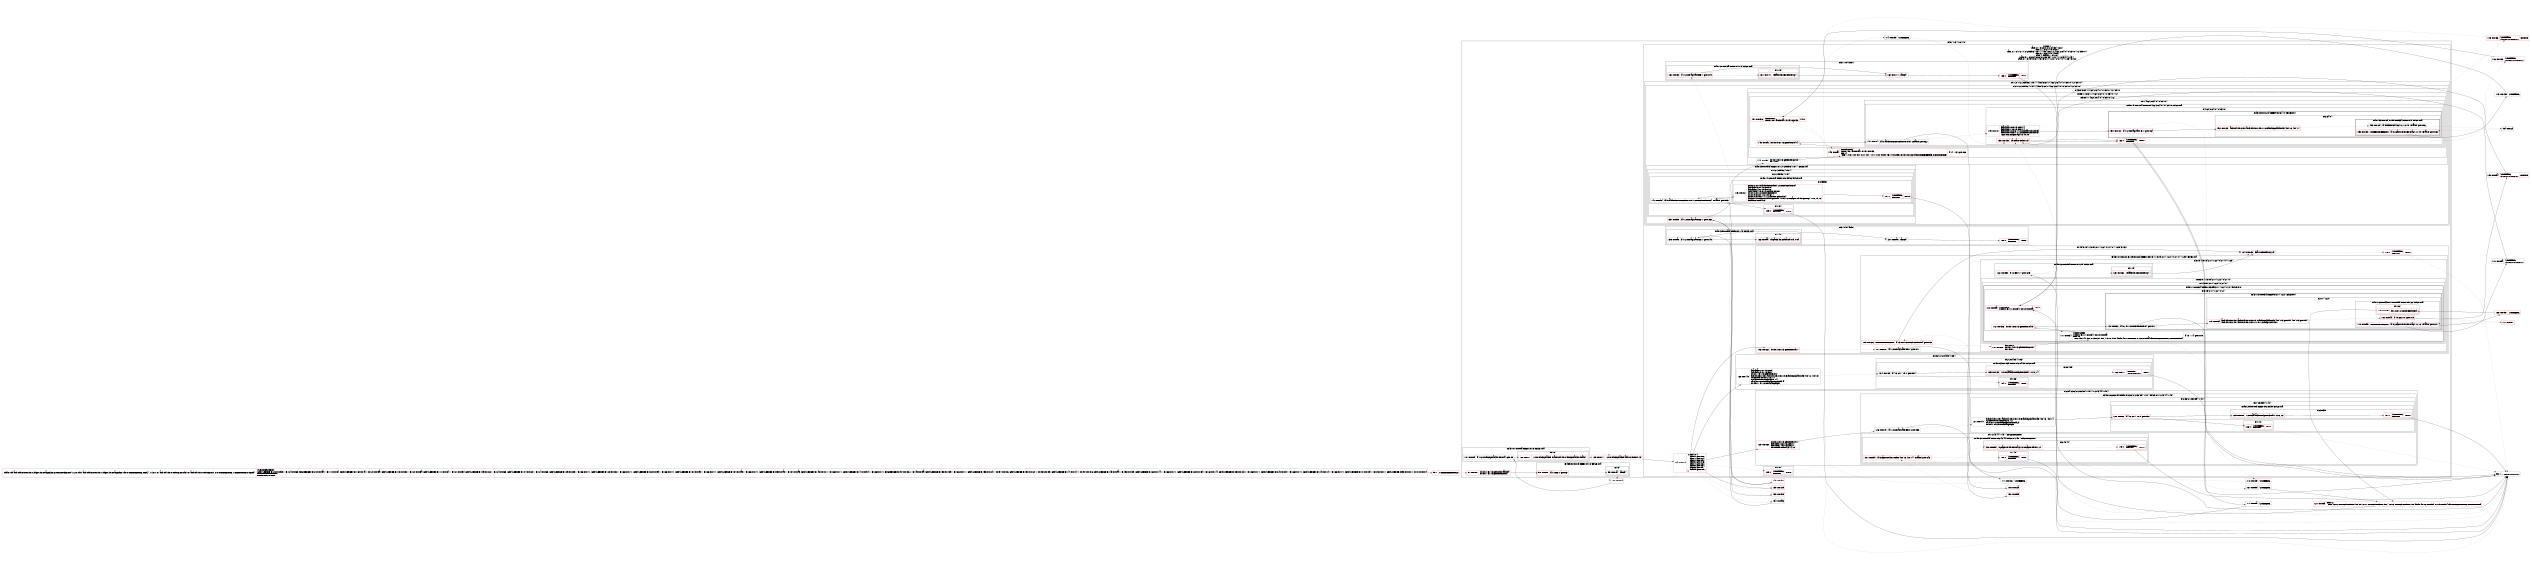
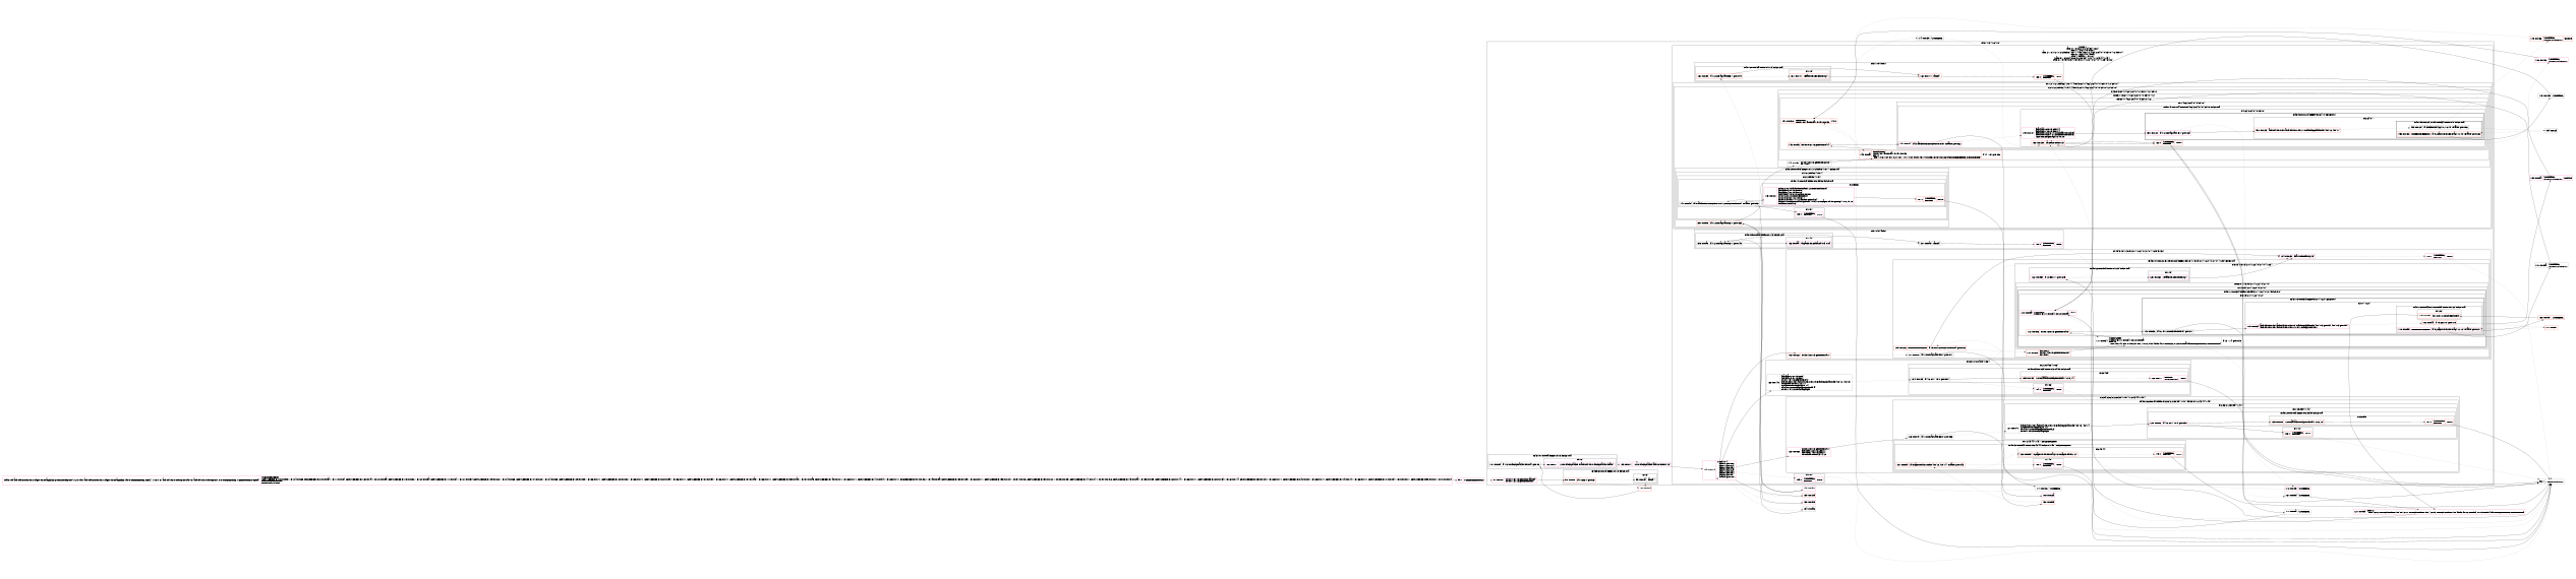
  digraph {
    rankdir=LR
    node [color=red shape=record]
    edge [style=solid]
    n1 [color=gray40 label="{99\:\ 0x000a|cancel()\l}"]
    n2 [label="{98\:\ 0x0008|if (r0 == 0) goto L3\l}"]
    n3 [color=deeppink label="{102\:\ 0x0011|r12.mVelocityTracker = android.view.VelocityTracker.obtain()\l}"]
    n4 [color=gray40 label="{101\:\ 0x000f|if (r12.mVelocityTracker == null) goto L6\l}"]
    n5 [label="{165\:\ 0x016b|r12.mCallback.onEdgeTouched(r7 & r6, r4)\l}"]
    n6 [color=deeppink label="{166\:\ 0x0171|RETURN\lORIG_RETURN\l|return\l}"]
    n7 [color=gray40 label="{164\:\ 0x0169|if ((r6 & r7) != 0) goto L84\l}"]
    n8 [color=deeppink label="{184\:\ ?|SYNTHETIC\lRETURN\l|return\l}"]
-   n9 [color=gray40 label="{163\:\ 0x0148|float float r2 = r13.getX()\lfloat float r3 = r13.getY()\lint int r4 = r13.getPointerId(0)\landroid.view.View android.view.View r5 = findTopChildUnder((int) r2, (int) r3)\lsaveInitialMotion(r2, r3, r4)\ltryCaptureViewForDrag(r5, r4)\lint r6 = r12.mInitialEdgesTouched[r4]\lint this r7 = r12.mTrackingEdges\l}"]
+   n9 [color=gray40 label="{163\:\ 0x0148|float float r2 = r13.getX()\lfloat float r3 = r13.getY()\lint int r4 = r13.getPointerId(0)\landroid.view.View android.view.View r5 = findTopChildUnder((int) r2, (int) r3)\lsaveInitialMotion(r2, r3, r4)\ltryCaptureViewForDrag(r5, r4)\lint r6 = r12.mInitialEdgesTouched[r4]\lint int r7 = r12.mTrackingEdges\l}"]
    n10 [label="{161\:\ 0x0141|releaseViewForPointerUp()\l}"]
    n11 [label="{160\:\ 0x013f|if (r12.mDragState == 1) goto L79\l}"]
    n12 [label="{162\:\ 0x0144|cancel()\l}"]
    n13 [label="{183\:\ ?|SYNTHETIC\lRETURN\l|return\l}"]
    n14 [color=deeppink label="{143\:\ 0x00c1|int int r2 = r13.findPointerIndex(r12.mActivePointerId)\lfloat float r3 = r13.getX(r2)\lfloat float r4 = r13.getY(r2)\lfloat[] float[] r5 = r12.mLastMotionX\lint int r6 = r12.mActivePointerId\lint int r5 = (int) (r3 \- r5[r6])\lint int r6 = (int) (r4 \- r12.mLastMotionY[r6])\ldragTo(r12.mCapturedView.getLeft() + r5, r12.mCapturedView.getTop() + r6, r5, r6)\lsaveLastMotion(r13)\l}"]
    n15 [label="{181\:\ ?|SYNTHETIC\lRETURN\l|return\l}"]
    n16 [color=gray40 label="{141\:\ 0x00bd|if (isValidPointerForActionMove(r12.mActivePointerId) != false) goto L55\l}"]
    n17 [color=deeppink label="{189\:\ ?|SYNTHETIC\lRETURN\l|return\l}"]
    n18 [label="{139\:\ 0x00b5|if (r12.mDragState == 1) goto L53\l}"]
    n19 [color=gray40 label="{153\:\ 0x012d|if (checkTouchSlop(r10, r8, r9) != false) goto L66\l}"]
    n20 [label="{155\:\ 0x0133|ADDED_TO_REGION\l|if (tryCaptureViewForDrag(r10, r5) != false) goto L68\l}"]
    n21 [label="{152\:\ 0x0123|android.view.View android.view.View r10 = findTopChildUnder((int) r6, (int) r7)\l}"]
    n22 [color=deeppink label="{150\:\ 0x0120|if (r12.mDragState != 1) goto L64\l}"]
    n23 [color=deeppink label="{149\:\ 0x0107|float float r6 = r13.getX(r4)\lfloat float r7 = r13.getY(r4)\lfloat float r8 = r6 \- r12.mInitialMotionX[r5]\lfloat float r9 = r7 \- r12.mInitialMotionY[r5]\lreportNewEdgeDrags(r8, r9, r5)\l}"]
    n24 [label="{158\:\ 0x0139|saveLastMotion(r13)\l}"]
    n25 [label="{182\:\ ?|SYNTHETIC\lRETURN\l|return\l}"]
    n26 [color=deeppink label="{147\:\ 0x0104|if (isValidPointerForActionMove(r5) != false) goto L62\l}"]
    n27 [label="{146\:\ 0x00fc|int int r5 = r13.getPointerId(r4)\l}"]
    n28 [label="{157\:\ 0x0136|LOOP_END\lLOOP:1: B:145:0x00fa\-\>B:157:0x0136\l|r4++\l}"]
    n29 [label="{145\:\ 0x00fa|LOOP_START\lLOOP:1: B:145:0x00fa\-\>B:157:0x0136\lPHI: r4 \l  PHI: (r4v3 'i' int) = (r4v2 'i' int), (r4v4 'i' int) binds: [B:144:0x00f5, B:157:0x0136] A[DONT_GENERATE, DONT_INLINE]\l|if (r4 \< r3) goto L60\l}"]
    n30 [color=gray40 label="{144\:\ 0x00f5|int int r3 = r13.getPointerCount()\lint r4 = 0\l}"]
    n31 [color=deeppink label="{136\:\ 0x00aa|dispatchViewReleased(0.0f, 0.0f)\l}"]
    n32 [color=gray40 label="{135\:\ 0x00a8|if (r12.mDragState == 1) goto L48\l}"]
    n33 [color=gray40 label="{137\:\ 0x00ae|cancel()\l}"]
    n34 [color=deeppink label="{180\:\ ?|SYNTHETIC\lRETURN\l|return\l}"]
    n35 [label="{119\:\ 0x0057|int r2 = r12.mActivePointerId\l}"]
    n36 [label="{116\:\ 0x004f|if (r9 == r10) goto L19\l}"]
    n37 [color=deeppink label="{118\:\ 0x0055|ADDED_TO_REGION\l|if (tryCaptureViewForDrag(r10, r6) != false) goto L21\l}"]
    n38 [color=deeppink label="{115\:\ 0x003f|android.view.View android.view.View r9 = findTopChildUnder((int) r13.getX(r5), (int) r13.getY(r5))\landroid.view.View android.view.View r10 = r12.mCapturedView\l}"]
    n39 [color=gray40 label="{113\:\ 0x003c|if (r6 != r12.mActivePointerId) goto L17\l}"]
    n40 [label="{112\:\ 0x0036|int int r6 = r13.getPointerId(r5)\l}"]
    n41 [color=deeppink label="{120\:\ 0x005a|LOOP_END\lLOOP:0: B:111:0x0034\-\>B:120:0x005a\l|r5++\l}"]
    n42 [color=gray40 label="{111\:\ 0x0034|LOOP_START\lLOOP:0: B:111:0x0034\-\>B:120:0x005a\lPHI: r5 \l  PHI: (r5v14 'i' int) = (r5v13 'i' int), (r5v16 'i' int) binds: [B:110:0x002e, B:120:0x005a] A[DONT_GENERATE, DONT_INLINE]\l|if (r5 \< r4) goto L15\l}"]
    n43 [color=deeppink label="{123\:\ 0x0060|releaseViewForPointerUp()\l}"]
    n44 [color=deeppink label="{122\:\ 0x005e|if (r2 == (\-1)) goto L25\l}"]
    n45 [label="{110\:\ 0x002e|int r2 = \-1\lint int r4 = r13.getPointerCount()\lint r5 = 0\l}"]
    n46 [color=gray40 label="{107\:\ 0x0028|if (r12.mDragState == 1) goto L11\l}"]
    n47 [label="{109\:\ 0x002c|ADDED_TO_REGION\l|if (r3 == r12.mActivePointerId) goto L13\l}"]
    n48 [label="{106\:\ 0x0022|int int r3 = r13.getPointerId(r1)\l}"]
    n49 [color=deeppink label="{124\:\ 0x0063|clearMotionHistory(r3)\l}"]
    n50 [color=deeppink label="{178\:\ ?|SYNTHETIC\lRETURN\l|return\l}"]
    n51 [color=deeppink label="{185\:\ ?|SYNTHETIC\lRETURN\l|return\l}"]
    n52 [label="{129\:\ 0x008e|r12.mCallback.onEdgeTouched(r7 & r6, r2)\l}"]
    n53 [label="{187\:\ ?|SYNTHETIC\lRETURN\l|return\l}"]
    n54 [color=deeppink label="{128\:\ 0x008c|if ((r6 & r7) != 0) goto L38\l}"]
    n55 [label="{186\:\ ?|SYNTHETIC\lRETURN\l|return\l}"]
    n56 [color=gray40 label="{127\:\ 0x007b|android.view.View android.view.View r5 = findTopChildUnder((int) r3, (int) r4)\ltryCaptureViewForDrag(r5, r2)\lint r6 = r12.mInitialEdgesTouched[r2]\lint int r7 = r12.mTrackingEdges\l}"]
    n57 [label="{132\:\ 0x009d|tryCaptureViewForDrag(r12.mCapturedView, r2)\l}"]
    n58 [label="{179\:\ ?|SYNTHETIC\lRETURN\l|return\l}"]
    n59 [color=deeppink label="{188\:\ ?|SYNTHETIC\lRETURN\l|return\l}"]
    n60 [label="{131\:\ 0x009b|if (isCapturedViewUnder((int) r3, (int) r4) != false) goto L43\l}"]
    n61 [color=gray40 label="{126\:\ 0x0079|if (r12.mDragState == 0) goto L36\l}"]
    n62 [color=deeppink label="{125\:\ 0x0068|int int r2 = r13.getPointerId(r1)\lfloat float r3 = r13.getX(r1)\lfloat float r4 = r13.getY(r1)\lsaveInitialMotion(r3, r4, r2)\l}"]
    n63 [color=deeppink label="{104\:\ 0x001d|switch(r0) \{\l    case 0: goto L82;\l    case 1: goto L77;\l    case 2: goto L51;\l    case 3: goto L46;\l    case 4: goto L87;\l    case 5: goto L34;\l    case 6: goto L9;\l    default: goto L87;\l\}\l}"]
    n64 [color=deeppink label="{97\:\ 0x0000|int int r0 = r13.getActionMasked()\lint int r1 = r13.getActionIndex()\l}"]
    n65 [color=deeppink label="{103\:\ 0x0017|r12.mVelocityTracker.addMovement(r13)\l}"]
    n66 [label="{100\:\ 0x000d}"]
    n67 [color=gray40 label="{96\:\ ?|MTH_EXIT_BLOCK\l}"]
    n68 [color=deeppink label="{140\:\ 0x00b7}"]
    n69 [color=gray40 label="{154\:\ 0x012f}"]
    n70 [label="{175\:\ 0x0136|SYNTHETIC\lADDED_TO_REGION\l|continue\l}"]
    n71 [color=gray40 label="{173\:\ 0x0139|SYNTHETIC\l}"]
    n72 [color=deeppink label="{176\:\ 0x0136|SYNTHETIC\lADDED_TO_REGION\l}"]
    n73 [color=deeppink label="{172\:\ 0x0139|SYNTHETIC\l}"]
    n74 [color=gray40 label="{177\:\ 0x0136|SYNTHETIC\l}"]
    n75 [color=gray40 label="{174\:\ 0x0139|SYNTHETIC\l}"]
    n76 [label="{130\:\ 0x0095}"]
    n77 [color=deeppink label="{121\:\ 0x005d|PHI: r2 \l  PHI: (r2v12 'newActivePointer' int) = (r2v11 'newActivePointer' int), (r2v13 'newActivePointer' int) binds: [B:167:0x005d, B:119:0x0057] A[DONT_GENERATE, DONT_INLINE]\l}"]
    n78 [label="{117\:\ 0x0051}"]
    n79 [color=deeppink label="{169\:\ 0x005a|SYNTHETIC\lADDED_TO_REGION\l|continue\l}"]
    n80 [label="{168\:\ 0x0057|SYNTHETIC\l}"]
    n81 [color=gray40 label="{170\:\ 0x005a|SYNTHETIC\lADDED_TO_REGION\l}"]
    n82 [color=gray40 label="{171\:\ 0x005a|SYNTHETIC\l}"]
    n83 [color=gray40 label="{167\:\ 0x005d|SYNTHETIC\l}"]
    n84 [color=deeppink label="{108\:\ 0x002a}"]
    n85 [color=gray40 label="{134\:\ 0x00a6}"]
    n86 [color=deeppink label="{138\:\ 0x00b3}"]
    n87 [label="{159\:\ 0x013d}"]
    n88 [color=deeppink label="{95\:\ ?|MTH_ENTER_BLOCK\l}"]
    n89 [color=deeppink label="{public void androidx.customview.widget.ViewDragHelper.processTouchEvent((r12v0 'this' androidx.customview.widget.ViewDragHelper A[IMMUTABLE_TYPE, THIS]), (r13v0 'ev' android.view.MotionEvent A[D('ev' android.view.MotionEvent), IMMUTABLE_TYPE, METHOD_ARGUMENT]))  | USE_LINES_HINTS\lCROSS_EDGE: B:122:0x005e \-\> B:124:0x0063, BACK_EDGE: B:120:0x005a \-\> B:111:0x0034, CROSS_EDGE: B:116:0x004f \-\> B:120:0x005a, CROSS_EDGE: B:113:0x003c \-\> B:120:0x005a, CROSS_EDGE: B:111:0x0034 \-\> B:121:0x005d, CROSS_EDGE: B:109:0x002c \-\> B:124:0x0063, CROSS_EDGE: B:107:0x0028 \-\> B:124:0x0063, CROSS_EDGE: B:129:0x008e \-\> B:166:0x0171, CROSS_EDGE: B:128:0x008c \-\> B:166:0x0171, CROSS_EDGE: B:132:0x009d \-\> B:166:0x0171, CROSS_EDGE: B:131:0x009b \-\> B:166:0x0171, CROSS_EDGE: B:137:0x00ae \-\> B:166:0x0171, CROSS_EDGE: B:135:0x00a8 \-\> B:137:0x00ae, CROSS_EDGE: B:143:0x00c1 \-\> B:166:0x0171, CROSS_EDGE: B:141:0x00bd \-\> B:166:0x0171, BACK_EDGE: B:157:0x0136 \-\> B:145:0x00fa, CROSS_EDGE: B:158:0x0139 \-\> B:166:0x0171, CROSS_EDGE: B:153:0x012d \-\> B:157:0x0136, CROSS_EDGE: B:150:0x0120 \-\> B:158:0x0139, CROSS_EDGE: B:147:0x0104 \-\> B:157:0x0136, CROSS_EDGE: B:145:0x00fa \-\> B:158:0x0139, CROSS_EDGE: B:162:0x0144 \-\> B:166:0x0171, CROSS_EDGE: B:160:0x013f \-\> B:162:0x0144, CROSS_EDGE: B:165:0x016b \-\> B:166:0x0171, CROSS_EDGE: B:164:0x0169 \-\> B:166:0x0171, CROSS_EDGE: B:104:0x001d \-\> B:166:0x0171, CROSS_EDGE: B:101:0x000f \-\> B:103:0x0017, CROSS_EDGE: B:98:0x0008 \-\> B:100:0x000d\lINLINE_NOT_NEEDED\lTYPE_VARS: EMPTY\l}"]
    subgraph cluster_1 {
      label="R(5:1|(1:3)|(1:6)|7|8)"
      n64
      n65
      subgraph cluster_2 {
        label="IF [B:98:0x0008] THEN: R(1:3) ELSE: null"
        n2
        subgraph cluster_3 {
          label="R(1:3)"
          n1
        }
      }
      subgraph cluster_4 {
        label="IF [B:101:0x000f] THEN: R(1:6) ELSE: null"
        n4
        subgraph cluster_5 {
          label="R(1:6)"
          n3
        }
      }
      subgraph cluster_6 {
        label="Switch: 7\n case 0 -> R(2:82|(2:(2:84|85)|(1:86)))\n case 1 -> R(3:(1:79)|80|81)\n case 2 -> R(1:(2:(1:(2:(2:55|56)|(1:57)))|(4:58|(3:60|(1:(4:62|(2:64|(0))(0)|69|70))|72)|69|70)))\n case 3 -> R(3:(1:48)|49|50)\n case 4, default -> R(1:87)\n case 5 -> R(2:34|(2:36|(2:(2:38|39)|(1:40)))(1:(2:43|44)(1:45)))\n case 6 -> R(4:9|(3:13|(1:(3:15|(2:17|(1:22))(0)|27)(0))|(1:25))|31|32)"
        n63
        subgraph cluster_7 {
          label="R(2:82|(2:(2:84|85)|(1:86)))"
          n9
          subgraph cluster_8 {
            label="R(2:(2:84|85)|(1:86))"
            subgraph cluster_9 {
              label="IF [B:164:0x0169] THEN: R(2:84|85) ELSE: null"
              n7
              subgraph cluster_10 {
                label="R(2:84|85)"
                n5
                n6
              }
            }
            subgraph cluster_11 {
              label="R(1:86)"
              n8
            }
          }
        }
        subgraph cluster_12 {
          label="R(3:(1:79)|80|81)"
          n12
          n13
          subgraph cluster_13 {
            label="IF [B:160:0x013f] THEN: R(1:79) ELSE: null"
            n11
            subgraph cluster_14 {
              label="R(1:79)"
              n10
            }
          }
        }
        subgraph cluster_15 {
          label="R(1:(2:(1:(2:(2:55|56)|(1:57)))|(4:58|(3:60|(1:(4:62|(2:64|(0))(0)|69|70))|72)|69|70)))"
          subgraph cluster_16 {
            label="R(2:(1:(2:(2:55|56)|(1:57)))|(4:58|(3:60|(1:(4:62|(2:64|(0))(0)|69|70))|72)|69|70))"
            subgraph cluster_17 {
              label="IF [B:139:0x00b5] THEN: R(1:(2:(2:55|56)|(1:57))) ELSE: null"
              n18
              subgraph cluster_18 {
                label="R(1:(2:(2:55|56)|(1:57)))"
                subgraph cluster_19 {
                  label="R(2:(2:55|56)|(1:57))"
                  subgraph cluster_20 {
                    label="IF [B:141:0x00bd] THEN: R(2:55|56) ELSE: null"
                    n16
                    subgraph cluster_21 {
                      label="R(2:55|56)"
                      n14
                      n15
                    }
                  }
                  subgraph cluster_22 {
                    label="R(1:57)"
                    n17
                  }
                }
              }
            }
            subgraph cluster_23 {
              label="R(4:58|(3:60|(1:(4:62|(2:64|(0))(0)|69|70))|72)|69|70)"
              n30
              subgraph cluster_24 {
                label="LOOP:1: (3:60|(1:(4:62|(2:64|(0))(0)|69|70))|72)"
                n29
                subgraph cluster_25 {
                  label="R(3:60|(1:(4:62|(2:64|(0))(0)|69|70))|72)"
                  n27
                  n28
                  subgraph cluster_26 {
                    label="R(1:(4:62|(2:64|(0))(0)|69|70))"
                    subgraph cluster_27 {
                      label="IF [B:147:0x0104] THEN: R(4:62|(2:64|(0))(0)|69|70) ELSE: null"
                      n26
                      subgraph cluster_28 {
                        label="R(4:62|(2:64|(0))(0)|69|70)"
                        n23
                        n24
                        n25
                        subgraph cluster_29 {
                          label="IF [B:150:0x0120] THEN: R(2:64|(0)) ELSE: R(0)"
                          n22
                          subgraph cluster_30 {
                            label="R(2:64|(0))"
                            n21
                            subgraph cluster_31 {
                              label="IF [B:153:0x012d, B:155:0x0133] THEN: R(0) ELSE: null"
                              n19
                              n20
                              subgraph cluster_32 {
                                label="R(0)"
                              }
                            }
                          }
                          subgraph cluster_33 {
                            label="R(0)"
                          }
                        }
                      }
                    }
                  }
                }
              }
            }
          }
        }
        subgraph cluster_34 {
          label="R(3:(1:48)|49|50)"
          n33
          n34
          subgraph cluster_35 {
            label="IF [B:135:0x00a8] THEN: R(1:48) ELSE: null"
            n32
            subgraph cluster_36 {
              label="R(1:48)"
              n31
            }
          }
        }
        subgraph cluster_37 {
          label="R(4:9|(3:13|(1:(3:15|(2:17|(1:22))(0)|27)(0))|(1:25))|31|32)"
          n48
          n49
          n50
          subgraph cluster_38 {
            label="IF [B:107:0x0028, B:109:0x002c] THEN: R(3:13|(1:(3:15|(2:17|(1:22))(0)|27)(0))|(1:25)) ELSE: null"
            n46
            n47
            subgraph cluster_39 {
              label="R(3:13|(1:(3:15|(2:17|(1:22))(0)|27)(0))|(1:25))"
              n45
              subgraph cluster_40 {
                label="LOOP:0: (1:(3:15|(2:17|(1:22))(0)|27)(0))"
                subgraph cluster_41 {
                  label="R(1:(3:15|(2:17|(1:22))(0)|27)(0))"
                  subgraph cluster_42 {
                    label="IF [B:111:0x0034] THEN: R(3:15|(2:17|(1:22))(0)|27) ELSE: R(0)"
                    n42
                    subgraph cluster_43 {
                      label="R(3:15|(2:17|(1:22))(0)|27)"
                      n40
                      n41
                      subgraph cluster_44 {
                        label="IF [B:113:0x003c] THEN: R(2:17|(1:22)) ELSE: R(0)"
                        n39
                        subgraph cluster_45 {
                          label="R(2:17|(1:22))"
                          n38
                          subgraph cluster_46 {
                            label="IF [B:116:0x004f, B:118:0x0055] THEN: R(1:22) ELSE: null"
                            n36
                            n37
                            subgraph cluster_47 {
                              label="R(1:22)"
                              n35
                            }
                          }
                        }
                        subgraph cluster_48 {
                          label="R(0)"
                        }
                      }
                    }
                    subgraph cluster_49 {
                      label="R(0)"
                    }
                  }
                }
              }
              subgraph cluster_50 {
                label="IF [B:122:0x005e] THEN: R(1:25) ELSE: null"
                n44
                subgraph cluster_51 {
                  label="R(1:15)"
                  n43
                }
              }
            }
          }
        }
        subgraph cluster_52 {
          label="R(1:87)"
          n51
        }
        subgraph cluster_53 {
          label="R(2:34|(2:36|(2:(2:38|39)|(1:40)))(1:(2:43|44)(1:45)))"
          n62
          subgraph cluster_54 {
            label="IF [B:126:0x0079] THEN: R(2:36|(2:(2:38|39)|(1:40))) ELSE: R(1:(2:43|44)(1:45))"
            n61
            subgraph cluster_55 {
              label="R(2:36|(2:(2:38|39)|(1:40)))"
              n56
              subgraph cluster_56 {
                label="R(2:(2:38|39)|(1:40))"
                subgraph cluster_57 {
                  label="IF [B:128:0x008c] THEN: R(2:38|39) ELSE: null"
                  n54
                  subgraph cluster_58 {
                    label="R(2:38|39)"
                    n52
                    n53
                  }
                }
                subgraph cluster_59 {
                  label="R(1:40)"
                  n55
                }
              }
            }
            subgraph cluster_60 {
              label="R(1:(2:43|44)(1:45)) | ELSE_IF_CHAIN\l"
              subgraph cluster_61 {
                label="IF [B:131:0x009b] THEN: R(2:43|44) ELSE: R(1:45) | ELSE_IF_CHAIN\l"
                n60
                subgraph cluster_62 {
                  label="R(2:43|44)"
                  n57
                  n58
                }
                subgraph cluster_63 {
                  label="R(1:45)"
                  n59
                }
              }
            }
          }
        }
      }
    }
    n1 -> n66
    n2 -> n1 [style=dotted]
    n2 -> n66 [style=dotted]
    n3 -> n65 [style=dotted]
    n4 -> n3
    n4 -> n65 [style=dotted]
    n5 -> n6 [style=dotted]
    n6 -> n67
    n7 -> n5
    n7 -> n8 [style=dotted]
    n8 -> n67 [style=dotted]
    n9 -> n7 [style=dotted]
    n10 -> n12
    n11 -> n10 [style=dotted]
    n11 -> n12
    n12 -> n13
    n13 -> n67
    n14 -> n15
    n15 -> n67
    n16 -> n14
    n16 -> n17
    n17 -> n67
    n18 -> n30
    n18 -> n68
    n19 -> n69 [style=dotted]
    n19 -> n70 [style=dotted]
    n20 -> n71
    n20 -> n72 [style=dotted]
    n21 -> n19 [style=dotted]
    n22 -> n21
    n22 -> n73 [style=dotted]
    n23 -> n22
    n24 -> n25
    n24 -> n25
    n25 -> n67
    n25 -> n67
    n26 -> n23 [style=dotted]
    n26 -> n74
    n27 -> n26
    n28 -> n29 [style=dotted]
    n29 -> n27
    n29 -> n75 [style=dotted]
    n30 -> n29
    n31 -> n33 [style=dotted]
    n32 -> n31
    n32 -> n33
    n33 -> n34
    n34 -> n67 [style=dotted]
    n35 -> n77
    n36 -> n78 [style=dotted]
    n36 -> n79
    n37 -> n80
    n37 -> n81
    n38 -> n36 [style=dotted]
    n39 -> n38
    n39 -> n82
    n40 -> n39
    n41 -> n42 [style=dotted]
    n42 -> n40
    n42 -> n83 [style=dotted]
    n43 -> n49
    n44 -> n43 [style=dotted]
    n44 -> n49 [style=dotted]
    n45 -> n42
    n46 -> n49 [style=dotted]
    n46 -> n84
    n47 -> n45 [style=dotted]
    n47 -> n49
    n48 -> n46 [style=dotted]
    n49 -> n50 [style=dotted]
    n50 -> n67 [style=dotted]
    n51 -> n67 [style=dotted]
    n52 -> n53
    n53 -> n67
    n54 -> n52
    n54 -> n55
    n55 -> n67 [style=dotted]
    n56 -> n54
    n57 -> n58 [style=dotted]
    n58 -> n67
    n59 -> n67
    n60 -> n57 [style=dotted]
    n60 -> n59 [style=dotted]
    n61 -> n56 [style=dotted]
    n61 -> n76
    n62 -> n61
    n63 -> n9
    n63 -> n48
    n63 -> n51 [style=dotted]
    n63 -> n62
    n63 -> n85 [style=dotted]
    n63 -> n86 [style=dotted]
    n63 -> n87
    n64 -> n2
    n65 -> n63
    n66 -> n4
    n68 -> n16
    n69 -> n20 [style=dotted]
    n70 -> n28 [style=dotted]
    n71 -> n24
    n72 -> n28
    n73 -> n24 [style=dotted]
    n74 -> n28 [style=dotted]
    n75 -> n24 [style=dotted]
    n76 -> n60 [style=dotted]
    n77 -> n44
    n78 -> n37 [style=dotted]
    n79 -> n41
    n80 -> n35
    n81 -> n41
    n82 -> n41
    n83 -> n77
    n84 -> n47 [style=dotted]
    n85 -> n32
    n86 -> n18
    n87 -> n11 [style=dotted]
    n88 -> n64 [style=dotted]
    n89 -> n88
  }
